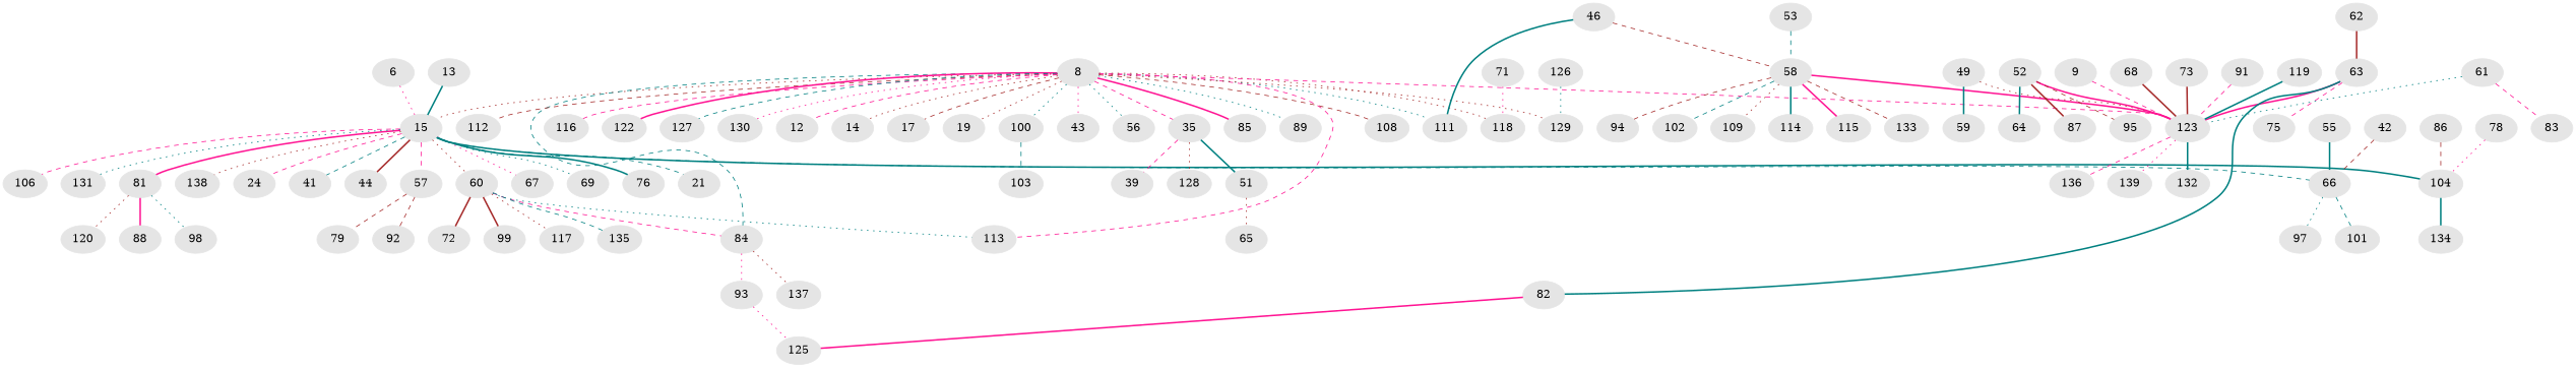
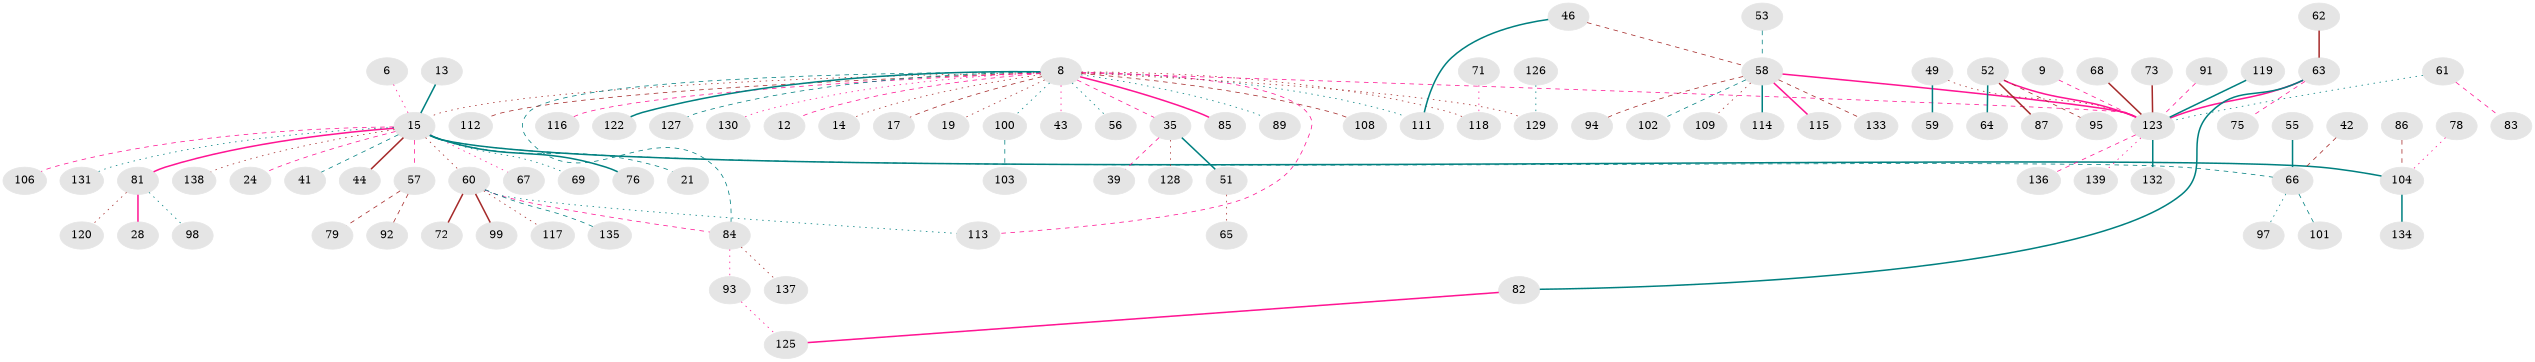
  graph {
    node [color=gray90 style=filled]
    edge [color=teal style=dashed]
    15 [super="+2"]
    21
    24
    41
    44
    57 [super="+31"]
    60
    66 [super="+27"]
    67
    69
    76 [super="+7"]
    81 [super="+29"]
    104 [super="+36+47+32+48"]
    106
    131
    138
    6
    8 [super="+1"]
    12
    14
    17
    19
    35
    43
    56
    84 [super="+38"]
    85
    89
    100 [super="+11+96"]
    108
    111
    112
    113 [super="+23+77"]
    116
    118 [super="+54"]
    122
    123 [super="+50+37+80+107"]
    127
    129 [super="+70+74+121+124"]
    130
    39
    51
    128
    93
    137
    103
    132
    136
    139
    9
    13
    79
    92
    72
    99
    117
    135
    97
    101
-   88
+   88 [label=28]
    98
    120
    134
    65
    42
    58 [super="+40"]
    94
    102
    109
    114
    115
    133
    46
    49
    59
    52
    64
    87
    95
    53
    55
    61
    83
    63 [super="+25+33+45"]
    75
    82
    62
    125
    68
    71
    73
    78
    86
    91
    119 [super="+26"]
    126
    15 -- 21
    15 -- 24 [color=deeppink]
    15 -- 41
    15 -- 44 [color=brown style=bold]
    15 -- 57 [color=deeppink]
    15 -- 60 [color=brown style=dotted]
    15 -- 66
    15 -- 67 [color=deeppink style=dotted]
    15 -- 69 [style=dotted]
    15 -- 76 [style=bold]
    15 -- 81 [color=deeppink style=bold]
    15 -- 104 [style=bold]
    15 -- 106 [color=deeppink]
    15 -- 131 [style=dotted]
    15 -- 138 [color=brown style=dotted]
    57 -- 79 [color=brown]
    57 -- 92 [color=brown]
    60 -- 84 [color=deeppink]
    60 -- 113 [style=dotted]
    60 -- 72 [color=brown style=bold]
    60 -- 99 [color=brown style=bold]
    60 -- 117 [color=brown style=dotted]
    60 -- 135
    66 -- 97 [style=dotted]
    66 -- 101
    81 -- 88 [color=deeppink style=bold]
    81 -- 98 [style=dotted]
    81 -- 120 [color=brown style=dotted]
    104 -- 134 [style=bold]
    6 -- 15 [color=deeppink style=dotted]
    8 -- 15 [color=brown style=dotted weight=2]
    8 -- 12 [color=deeppink]
    8 -- 14 [color=brown style=dotted]
    8 -- 17 [color=brown]
    8 -- 19 [color=brown style=dotted]
    8 -- 35 [color=deeppink]
    8 -- 43 [color=deeppink style=dotted]
    8 -- 56 [style=dotted]
    8 -- 84
    8 -- 85 [color=deeppink style=bold]
    8 -- 89 [style=dotted]
    8 -- 100 [style=dotted]
    8 -- 108 [color=brown]
    8 -- 111 [style=dotted]
    8 -- 112 [color=brown]
    8 -- 113 [color=deeppink]
    8 -- 116 [color=deeppink]
    8 -- 118 [color=brown style=dotted]
-   8 -- 122 [color=deeppink style=bold]
+   8 -- 122 [style=bold]
    8 -- 123 [color=deeppink weight=4]
    8 -- 127
    8 -- 129 [color=brown style=dotted]
    8 -- 130 [color=deeppink style=dotted]
    35 -- 39 [color=deeppink]
    35 -- 51 [style=bold]
    35 -- 128 [color=brown style=dotted]
    84 -- 93 [color=deeppink style=dotted]
    84 -- 137 [color=brown style=dotted]
    100 -- 103
    123 -- 132 [style=bold]
    123 -- 136 [color=deeppink]
    123 -- 139 [color=deeppink style=dotted]
    51 -- 65 [color=brown style=dotted]
    93 -- 125 [color=deeppink style=dotted]
    9 -- 123 [color=deeppink]
    13 -- 15 [style=bold]
    42 -- 66 [color=brown]
    58 -- 123 [color=deeppink style=bold weight=2]
    58 -- 94 [color=brown]
    58 -- 102
    58 -- 109 [color=brown style=dotted]
    58 -- 114 [style=bold]
    58 -- 115 [color=deeppink style=bold]
    58 -- 133 [color=brown]
    46 -- 111 [style=bold]
    46 -- 58 [color=brown]
    49 -- 123 [color=brown style=dotted]
    49 -- 59 [style=bold]
    52 -- 123 [color=deeppink style=bold]
    52 -- 64 [style=bold]
    52 -- 87 [color=brown style=bold]
    52 -- 95 [color=brown]
    53 -- 58
    55 -- 66 [style=bold]
    61 -- 123 [style=dotted]
    61 -- 83 [color=deeppink]
    63 -- 123 [color=deeppink style=bold]
    63 -- 75 [color=deeppink]
    63 -- 82 [style=bold]
    82 -- 125 [color=deeppink style=bold]
    62 -- 63 [color=brown style=bold]
    68 -- 123 [color=brown style=bold]
    71 -- 118 [color=deeppink style=dotted]
    73 -- 123 [color=brown style=bold]
    78 -- 104 [color=deeppink style=dotted]
    86 -- 104 [color=brown]
    91 -- 123 [color=deeppink]
    119 -- 123 [style=bold]
    126 -- 129 [style=dotted]
  }
